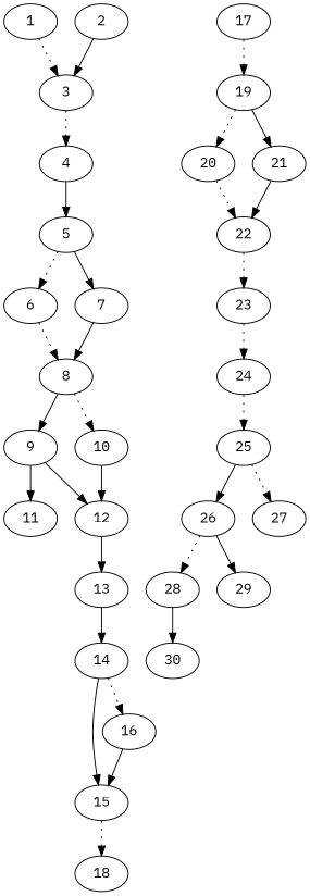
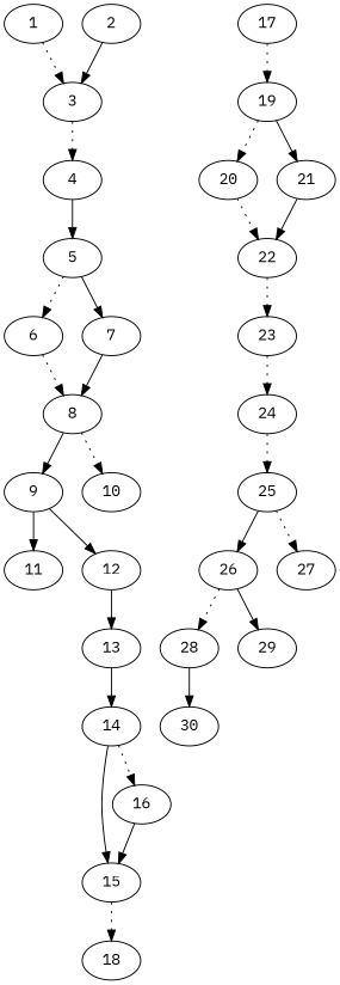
  digraph {
    fontname="IBM Plex Mono"
    node [alpha=0.19 fontname="IBM Plex Mono"]
    edge [fontname="IBM Plex Mono" style=solid]
    1 [alpha=0.08 expect_size=5797888]
    3 [alpha=0.14 expect_size=30917632]
    4 [alpha=0.18 expect_size=40025088]
    5 [alpha=0.10 expect_size=52370432]
    2 [alpha=0.06 expect_size=18371584]
    6 [alpha=0.07 expect_size=21531648]
    7 [alpha=0.01 expect_size=21735424]
    8 [alpha=0.14 expect_size=20359168]
    9 [expect_size=32699392]
    10 [alpha=0.13 expect_size=34072576]
    11 [alpha=0.09 expect_size=24047616]
    12 [alpha=0.15 expect_size=42099712]
    13 [alpha=0.17 expect_size=8394752]
    14 [expect_size=40672256]
    15 [alpha=0.09 expect_size=34995200]
    16 [alpha=0.12 expect_size=10589184]
    18 [alpha=0.10 expect_size=29585408]
    17 [expect_size=27907072]
    19 [alpha=0.02 expect_size=15524864]
    20 [alpha=0.10 expect_size=14119936]
    21 [expect_size=43642880]
    22 [alpha=0.13 expect_size=17815552]
    23 [alpha=0.18 expect_size=52045824]
    24 [alpha=0.17 expect_size=45088768]
    25 [alpha=0.17 expect_size=42354688]
    26 [alpha=0.03 expect_size=16239616]
    27 [alpha=0.16 expect_size=44267520]
    28 [alpha=0.16 expect_size=41010176]
    29 [alpha=0.08 expect_size=17241088]
    30 [alpha=0.11 expect_size=22777856]
    1 -> 3 [style=dotted]
    3 -> 4 [style=dotted]
    4 -> 5
    5 -> 6 [style=dotted]
    5 -> 7
    2 -> 3
    6 -> 8 [style=dotted]
    7 -> 8
    8 -> 9
    8 -> 10 [style=dotted]
    9 -> 11
    9 -> 12
-   10 -> 12
    12 -> 13
    13 -> 14
    14 -> 15
    14 -> 16 [style=dotted]
    15 -> 18 [style=dotted]
    16 -> 15
    17 -> 19 [style=dotted]
    19 -> 20 [style=dotted]
    19 -> 21
    20 -> 22 [style=dotted]
    21 -> 22
    22 -> 23 [style=dotted]
    23 -> 24 [style=dotted]
    24 -> 25 [style=dotted]
    25 -> 26
    25 -> 27 [style=dotted]
    26 -> 28 [style=dotted]
    26 -> 29
    28 -> 30
  }
